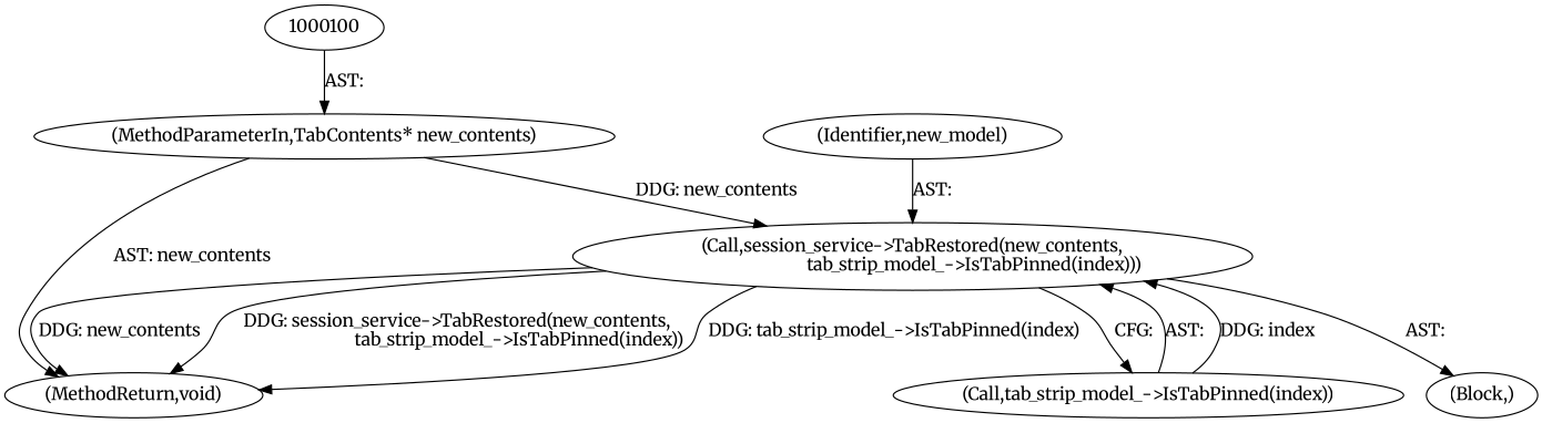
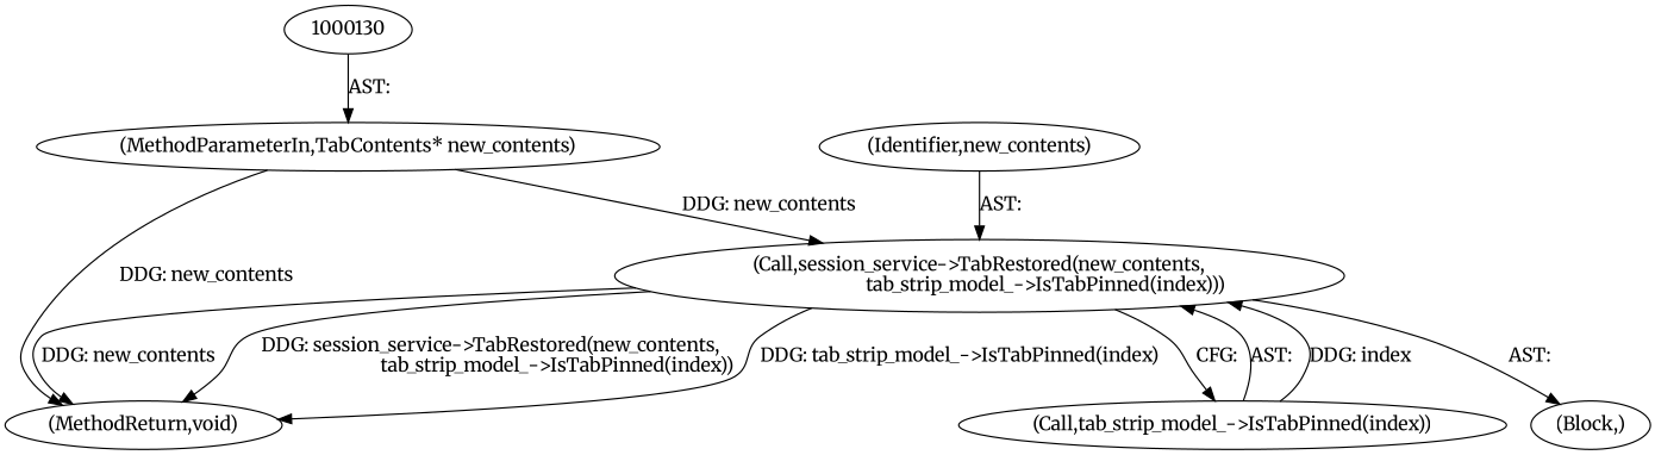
  digraph {
    fontname=Merriweather
    node [fontname=Merriweather]
    edge [fontname=Merriweather]
    n1 [label="(MethodParameterIn,TabContents* new_contents)"]
    n2 [label="(Call,session_service->TabRestored(new_contents,\n                                 tab_strip_model_->IsTabPinned(index)))"]
    n3 [label="(MethodReturn,void)"]
    n4 [label="(Call,tab_strip_model_->IsTabPinned(index))"]
    n5 [label="(Block,)"]
-   1000100
-   n7 [label="(Identifier,new_model)"]
+   1000100 [label=1000130]
+   n7 [label="(Identifier,new_contents)"]
    n1 -> n2 [label="DDG: new_contents"]
-   n1 -> n3 [label="AST: new_contents"]
+   n1 -> n3 [label="DDG: new_contents"]
    n2 -> n3 [label="DDG: new_contents"]
    n2 -> n3 [label="DDG: session_service->TabRestored(new_contents,\n                                 tab_strip_model_->IsTabPinned(index))"]
    n2 -> n3 [label="DDG: tab_strip_model_->IsTabPinned(index)"]
    n2 -> n4 [label="CFG: "]
    n2 -> n5 [label="AST: "]
    n4 -> n2 [label="AST: "]
    n4 -> n2 [label="DDG: index"]
    1000100 -> n1 [label="AST: "]
    n7 -> n2 [label="AST: "]
  }
